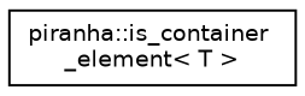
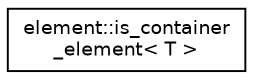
  digraph {
    rankdir=LR
-   n1 [color=black fillcolor=white fontname=Helvetica fontsize=10 height=0.2 label="piranha::is_container\l_element\< T \>" shape=record style=filled width=0.4]
+   n1 [color=black fillcolor=white fontname=Helvetica fontsize=10 height=0.2 label="element::is_container\l_element\< T \>" shape=record style=filled width=0.4]
  }
